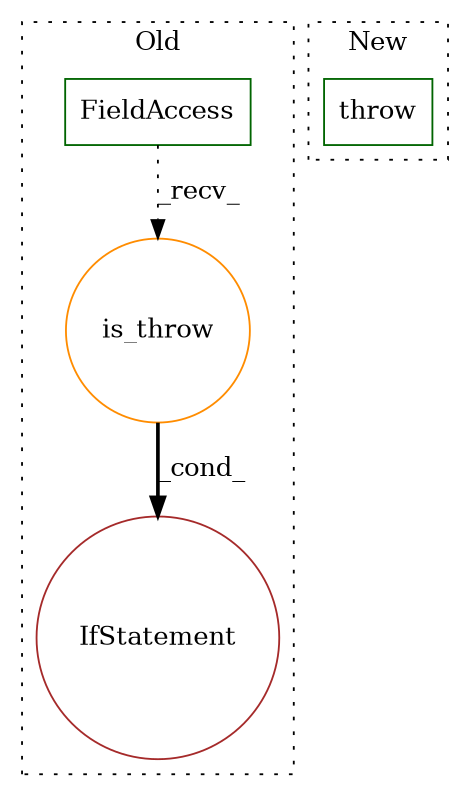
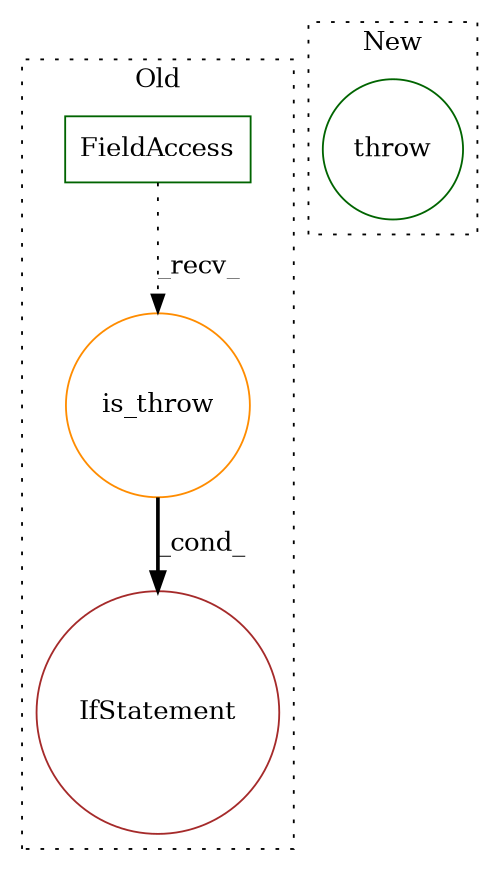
  digraph {
    node [color=darkgreen shape=circle]
    n1 [a=32 color=darkorange l=14 label=is_throw s=11009]
    n2 [a=25 color=brown l="4,2" label=IfStatement s="10994,11063"]
    n3 [a=22 l=10 label=FieldAccess s=10998 shape=box]
-   n4 [a=53 l=6 label=throw s=15272 shape=box]
+   n4 [a=53 l=6 label=throw s=15272]
    subgraph cluster_1 {
      label=Old
      style=dotted
      n1
      n2
      n3
    }
    subgraph cluster_2 {
      label=New
      style=dotted
      n4
    }
    n1 -> n2 [label=_cond_ style=bold]
    n3 -> n1 [label=_recv_ style=dotted]
  }
